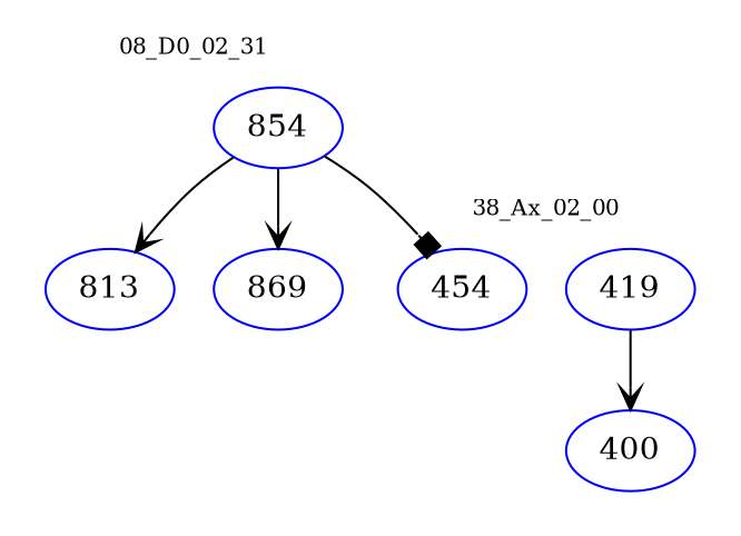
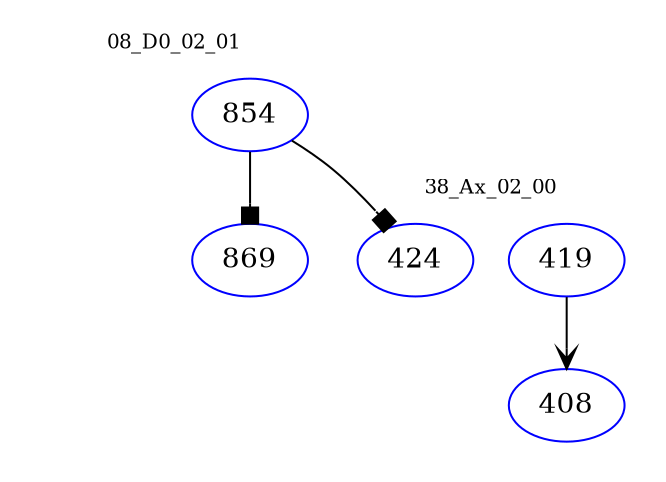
  digraph {
    node [color=blue]
    edge [arrowhead=vee color=black]
    n1 [label=419]
-   n2 [label=400]
-   n3 [label=454]
+   n2 [label=408]
+   n3 [label=424]
    n4 [label=854]
-   n5 [label=813]
    n6 [label=869]
    subgraph cluster_1 {
      color=white
      fontsize=10
      label="38_Ax_02_00"
      n1
      n2
      n3
    }
    subgraph cluster_2 {
      color=white
      fontsize=10
-     label="08_D0_02_31"
+     label="08_D0_02_01"
      n4
-     n5
      n6
    }
    n1 -> n2
    n4 -> n3 [arrowhead=box]
-   n4 -> n5
-   n4 -> n6
+   n4 -> n6 [arrowhead=box]
  }
